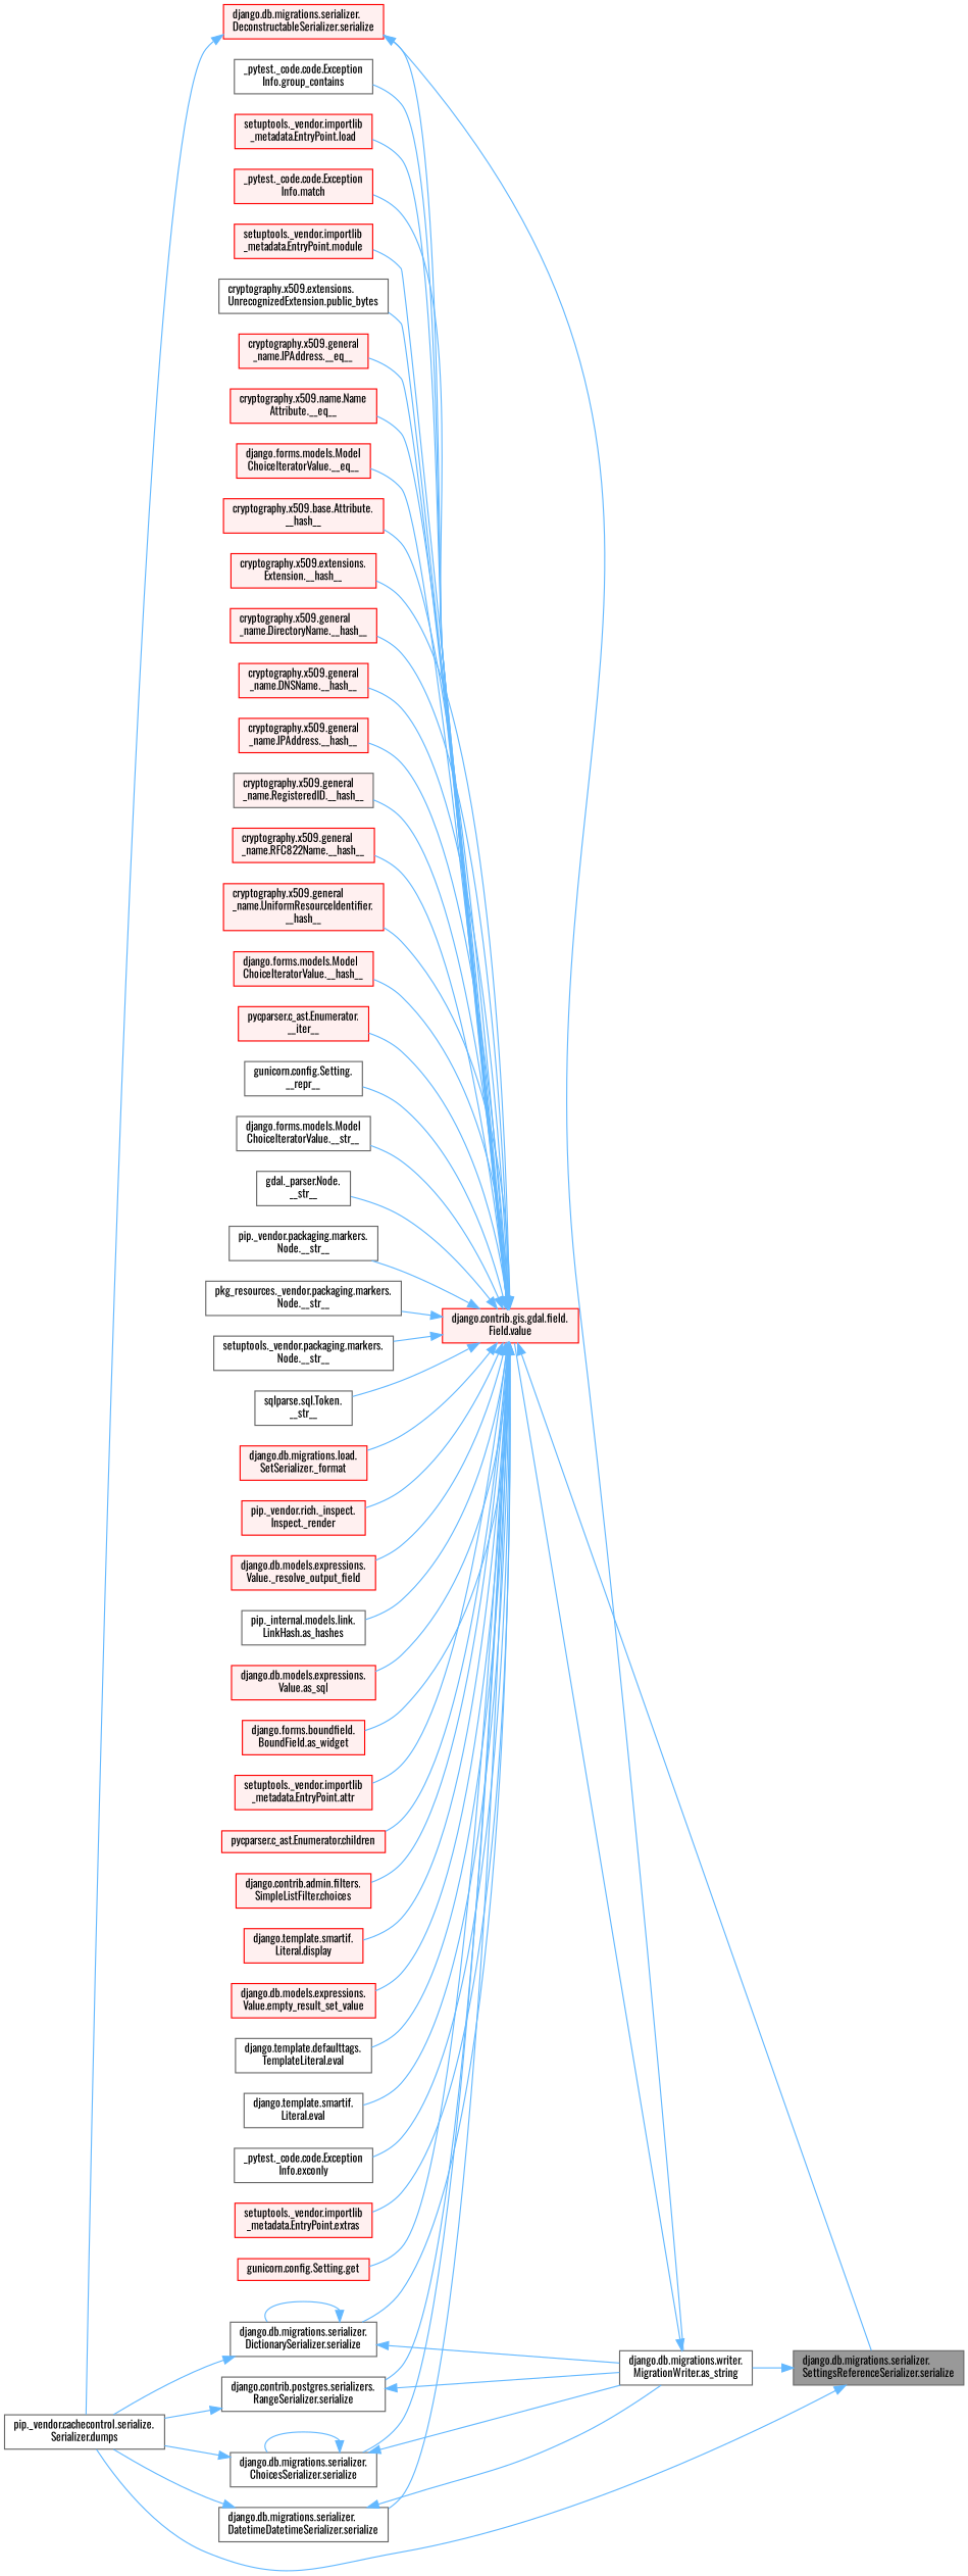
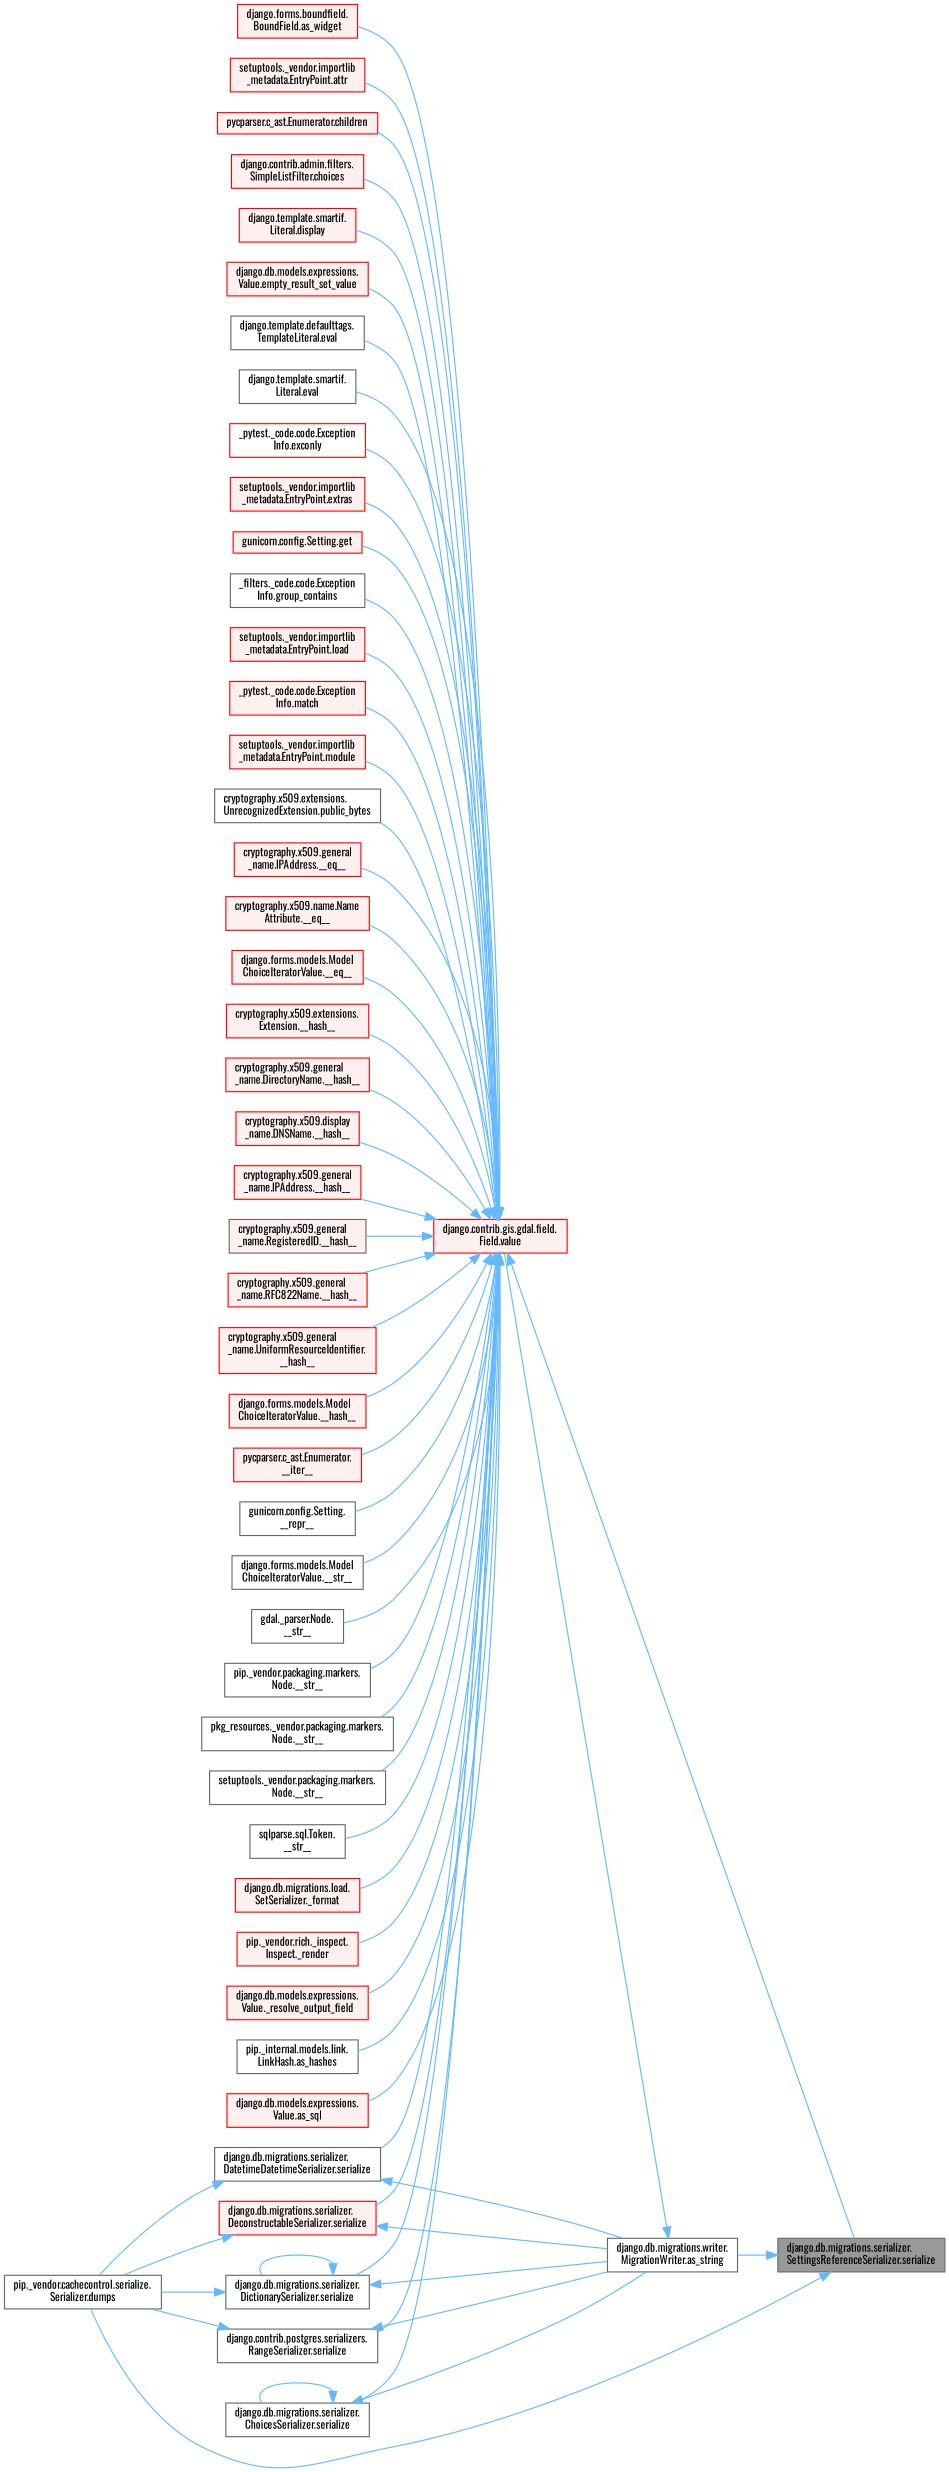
  digraph {
    fontname=Oswald
    rankdir=RL
    node [color=red fillcolor="#FFF0F0" fontname=Oswald fontsize=10 shape=box style=filled]
    edge [color=steelblue1 dir=back fontname=Oswald fontsize=10 labelfontname=Helvetica labelfontsize=10 style=solid]
    n1 [color=gray40 fillcolor=grey60 fontcolor=black height=0.2 label="django.db.migrations.serializer.\lSettingsReferenceSerializer.serialize" width=0.4]
    n2 [color=grey40 fillcolor=white height=0.2 label="django.db.migrations.writer.\lMigrationWriter.as_string" width=0.4]
    n3 [color=grey40 fillcolor=white height=0.2 label="pip._vendor.cachecontrol.serialize.\lSerializer.dumps" width=0.4]
    n4 [height=0.2 label="django.contrib.gis.gdal.field.\lField.value" width=0.4]
    n5 [height=0.2 label="cryptography.x509.general\l_name.IPAddress.__eq__" width=0.4]
    n6 [height=0.2 label="cryptography.x509.name.Name\lAttribute.__eq__" width=0.4]
    n7 [height=0.2 label="django.forms.models.Model\lChoiceIteratorValue.__eq__" width=0.4]
-   n8 [height=0.2 label="cryptography.x509.base.Attribute.\l__hash__" width=0.4]
    n9 [height=0.2 label="cryptography.x509.extensions.\lExtension.__hash__" width=0.4]
    n10 [height=0.2 label="cryptography.x509.general\l_name.DirectoryName.__hash__" width=0.4]
-   n11 [height=0.2 label="cryptography.x509.general\l_name.DNSName.__hash__" width=0.4]
+   n11 [height=0.2 label="cryptography.x509.display\l_name.DNSName.__hash__" width=0.4]
    n12 [height=0.2 label="cryptography.x509.general\l_name.IPAddress.__hash__" width=0.4]
    n13 [color=grey40 height=0.2 label="cryptography.x509.general\l_name.RegisteredID.__hash__" width=0.4]
    n14 [height=0.2 label="cryptography.x509.general\l_name.RFC822Name.__hash__" width=0.4]
    n15 [height=0.2 label="cryptography.x509.general\l_name.UniformResourceIdentifier.\l__hash__" width=0.4]
    n16 [height=0.2 label="django.forms.models.Model\lChoiceIteratorValue.__hash__" width=0.4]
    n17 [height=0.2 label="pycparser.c_ast.Enumerator.\l__iter__" width=0.4]
    n18 [color=grey40 fillcolor=white height=0.2 label="gunicorn.config.Setting.\l__repr__" width=0.4]
    n19 [color=grey40 fillcolor=white height=0.2 label="django.forms.models.Model\lChoiceIteratorValue.__str__" width=0.4]
    n20 [color=grey40 fillcolor=white height=0.2 label="gdal._parser.Node.\l__str__" width=0.4]
    n21 [color=grey40 fillcolor=white height=0.2 label="pip._vendor.packaging.markers.\lNode.__str__" width=0.4]
    n22 [color=grey40 fillcolor=white height=0.2 label="pkg_resources._vendor.packaging.markers.\lNode.__str__" width=0.4]
    n23 [color=grey40 fillcolor=white height=0.2 label="setuptools._vendor.packaging.markers.\lNode.__str__" width=0.4]
    n24 [color=grey40 fillcolor=white height=0.2 label="sqlparse.sql.Token.\l__str__" width=0.4]
    n25 [height=0.2 label="django.db.migrations.load.\lSetSerializer._format" width=0.4]
    n26 [height=0.2 label="pip._vendor.rich._inspect.\lInspect._render" width=0.4]
    n27 [height=0.2 label="django.db.models.expressions.\lValue._resolve_output_field" width=0.4]
    n28 [color=grey40 fillcolor=white height=0.2 label="pip._internal.models.link.\lLinkHash.as_hashes" width=0.4]
    n29 [height=0.2 label="django.db.models.expressions.\lValue.as_sql" width=0.4]
    n30 [height=0.2 label="django.forms.boundfield.\lBoundField.as_widget" width=0.4]
    n31 [height=0.2 label="setuptools._vendor.importlib\l_metadata.EntryPoint.attr" width=0.4]
    n32 [height=0.2 label="pycparser.c_ast.Enumerator.children" width=0.4]
    n33 [height=0.2 label="django.contrib.admin.filters.\lSimpleListFilter.choices" width=0.4]
    n34 [height=0.2 label="django.template.smartif.\lLiteral.display" width=0.4]
    n35 [height=0.2 label="django.db.models.expressions.\lValue.empty_result_set_value" width=0.4]
    n36 [color=grey40 fillcolor=white height=0.2 label="django.template.defaulttags.\lTemplateLiteral.eval" width=0.4]
    n37 [color=grey40 fillcolor=white height=0.2 label="django.template.smartif.\lLiteral.eval" width=0.4]
-   n38 [color=grey40 fillcolor=white height=0.2 label="_pytest._code.code.Exception\lInfo.exconly" width=0.4]
+   n38 [fillcolor=white height=0.2 label="_pytest._code.code.Exception\lInfo.exconly" width=0.4]
    n39 [height=0.2 label="setuptools._vendor.importlib\l_metadata.EntryPoint.extras" width=0.4]
    n40 [height=0.2 label="gunicorn.config.Setting.get" width=0.4]
-   n41 [color=grey40 fillcolor=white height=0.2 label="_pytest._code.code.Exception\lInfo.group_contains" width=0.4]
+   n41 [color=grey40 fillcolor=white height=0.2 label="_filters._code.code.Exception\lInfo.group_contains" width=0.4]
    n42 [height=0.2 label="setuptools._vendor.importlib\l_metadata.EntryPoint.load" width=0.4]
    n43 [height=0.2 label="_pytest._code.code.Exception\lInfo.match" width=0.4]
    n44 [height=0.2 label="setuptools._vendor.importlib\l_metadata.EntryPoint.module" width=0.4]
    n45 [color=grey40 fillcolor=white height=0.2 label="cryptography.x509.extensions.\lUnrecognizedExtension.public_bytes" width=0.4]
    n46 [color=grey40 fillcolor=white height=0.2 label="django.contrib.postgres.serializers.\lRangeSerializer.serialize" width=0.4]
    n47 [color=grey40 fillcolor=white height=0.2 label="django.db.migrations.serializer.\lChoicesSerializer.serialize" width=0.4]
    n48 [color=grey40 fillcolor=white height=0.2 label="django.db.migrations.serializer.\lDatetimeDatetimeSerializer.serialize" width=0.4]
    n49 [height=0.2 label="django.db.migrations.serializer.\lDeconstructableSerializer.serialize" width=0.4]
    n50 [color=grey40 fillcolor=white height=0.2 label="django.db.migrations.serializer.\lDictionarySerializer.serialize" width=0.4]
    n1 -> n2
    n1 -> n3
    n2 -> n4
    n4 -> n1
    n4 -> n5
    n4 -> n6
    n4 -> n7
-   n4 -> n8
    n4 -> n9
    n4 -> n10
    n4 -> n11
    n4 -> n12
    n4 -> n13
    n4 -> n14
    n4 -> n15
    n4 -> n16
    n4 -> n17
    n4 -> n18
    n4 -> n19
    n4 -> n20
    n4 -> n21
    n4 -> n22
    n4 -> n23
    n4 -> n24
    n4 -> n25
    n4 -> n26
    n4 -> n27
    n4 -> n28
    n4 -> n29
    n4 -> n30
    n4 -> n31
    n4 -> n32
    n4 -> n33
    n4 -> n34
    n4 -> n35
    n4 -> n36
    n4 -> n37
    n4 -> n38
    n4 -> n39
    n4 -> n40
    n4 -> n41
    n4 -> n42
    n4 -> n43
    n4 -> n44
    n4 -> n45
    n4 -> n46
    n4 -> n47
    n4 -> n48
    n4 -> n49
    n4 -> n50
    n46 -> n2
    n46 -> n3
    n47 -> n2
-   n47 -> n3
    n47 -> n47
    n48 -> n2
    n48 -> n3
    n49 -> n2
    n49 -> n3
    n50 -> n2
    n50 -> n3
    n50 -> n50
  }
